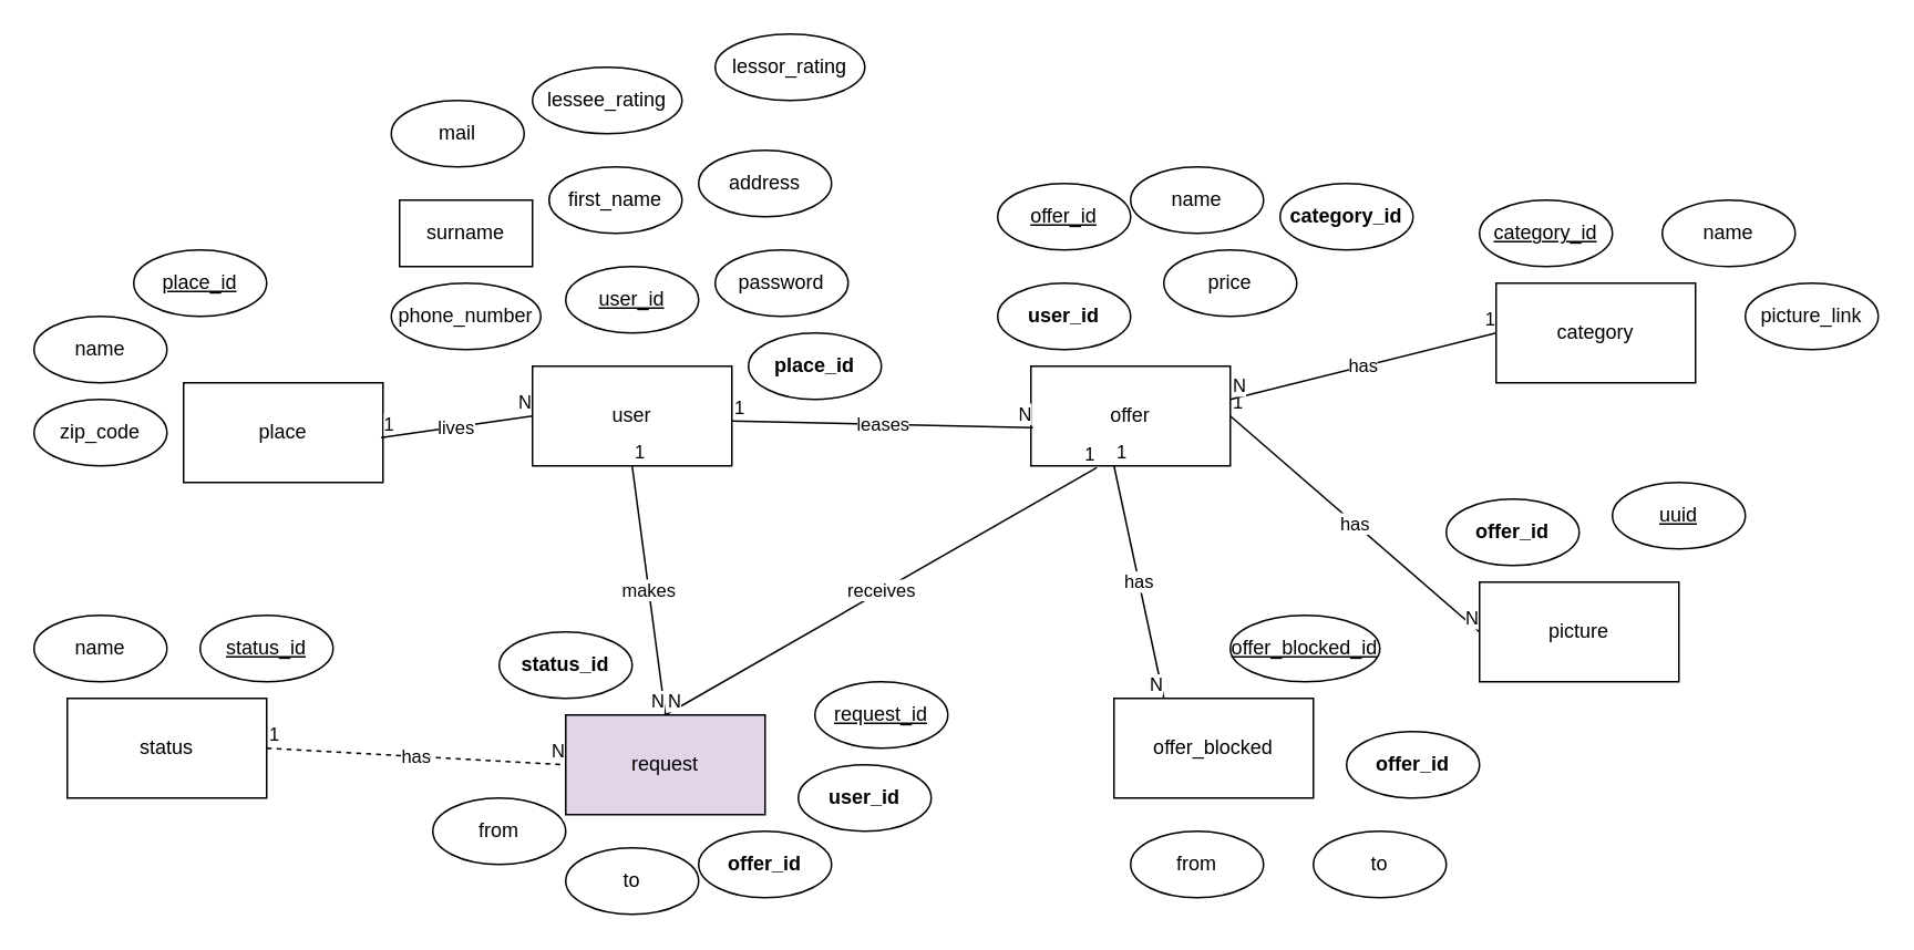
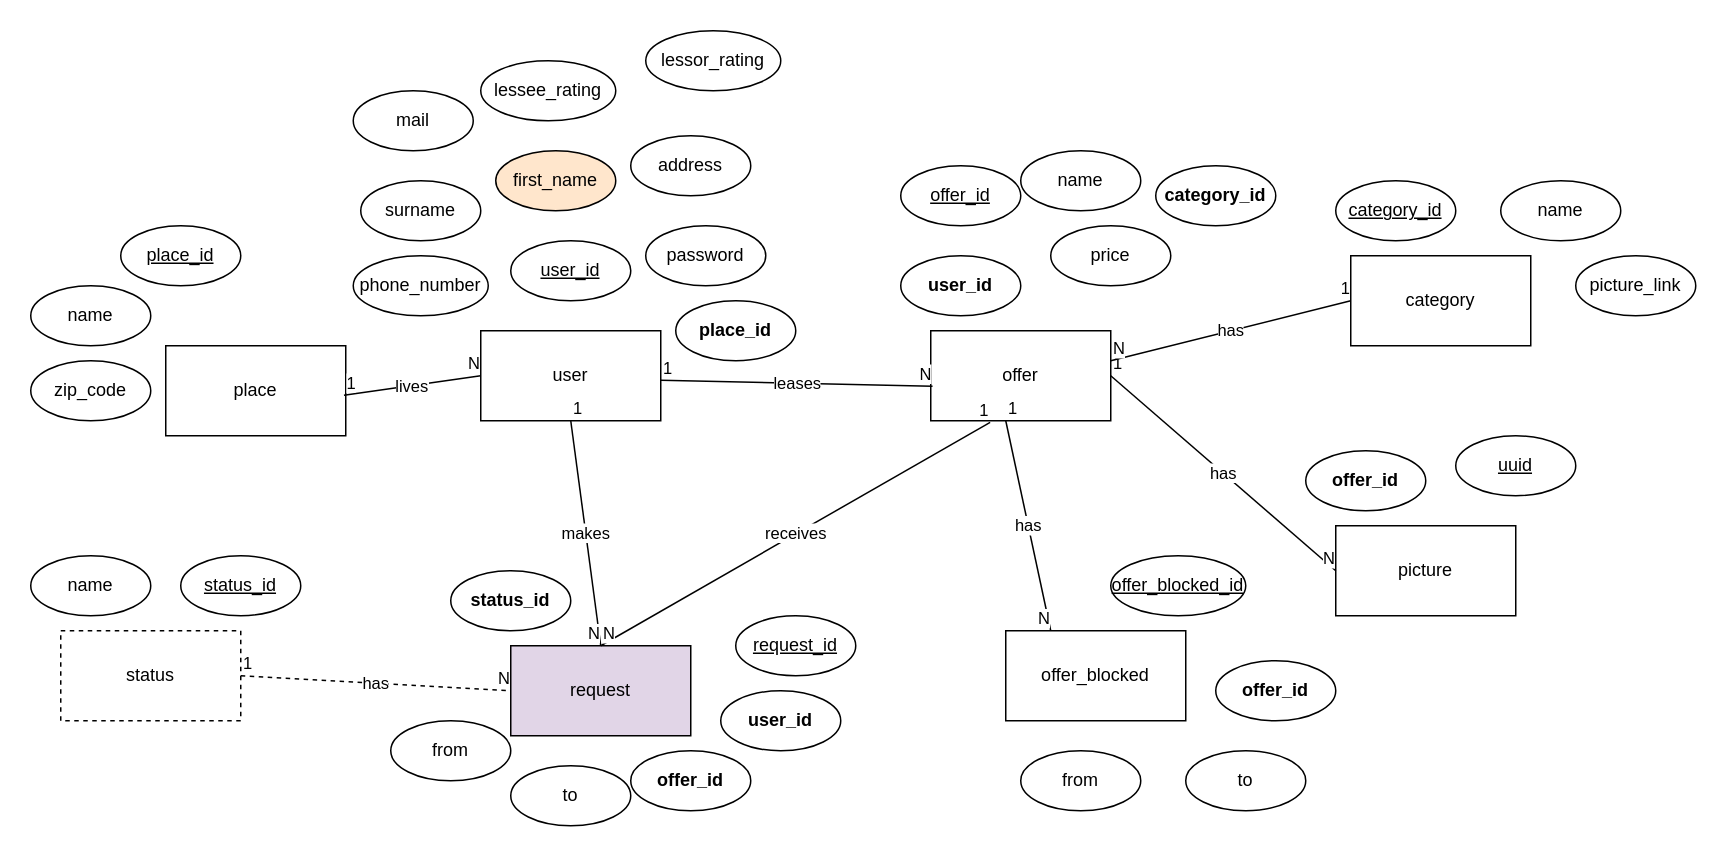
  <mxCell id="0" />
  <mxCell id="1" parent="0" />
  <mxCell id="2" value="request" style="rounded=0;whiteSpace=wrap;html=1;fillColor=#e1d5e7;" vertex="1" parent="1"><mxGeometry x="340" y="430" width="120" height="60" as="geometry" /></mxCell>
- <mxCell id="3" value="surname" style="whiteSpace=wrap;html=1;rounded=0;" vertex="1" parent="1"><mxGeometry x="240" y="120" width="80" height="40" as="geometry" /></mxCell>
- <mxCell id="4" value="first_name" style="ellipse;whiteSpace=wrap;html=1;" vertex="1" parent="1"><mxGeometry x="330" y="100" width="80" height="40" as="geometry" /></mxCell>
+ <mxCell id="3" value="surname" style="ellipse;whiteSpace=wrap;html=1;" vertex="1" parent="1"><mxGeometry x="240" y="120" width="80" height="40" as="geometry" /></mxCell>
+ <mxCell id="4" value="first_name" style="ellipse;whiteSpace=wrap;html=1;fillColor=#ffe6cc;" vertex="1" parent="1"><mxGeometry x="330" y="100" width="80" height="40" as="geometry" /></mxCell>
  <mxCell id="5" value="password&lt;span style=&quot;color: rgba(0 , 0 , 0 , 0) ; font-family: monospace ; font-size: 0px&quot;&gt;%3CmxGraphModel%3E%3Croot%3E%3CmxCell%20id%3D%220%22%2F%3E%3CmxCell%20id%3D%221%22%20parent%3D%220%22%2F%3E%3CmxCell%20id%3D%222%22%20value%3D%22Name%22%20style%3D%22ellipse%3BwhiteSpace%3Dwrap%3Bhtml%3D1%3B%22%20vertex%3D%221%22%20parent%3D%221%22%3E%3CmxGeometry%20x%3D%2230%22%20y%3D%2260%22%20width%3D%2280%22%20height%3D%2240%22%20as%3D%22geometry%22%2F%3E%3C%2FmxCell%3E%3C%2Froot%3E%3C%2FmxGraphModel%3E&lt;/span&gt;&lt;span style=&quot;color: rgba(0 , 0 , 0 , 0) ; font-family: monospace ; font-size: 0px&quot;&gt;%3CmxGraphModel%3E%3Croot%3E%3CmxCell%20id%3D%220%22%2F%3E%3CmxCell%20id%3D%221%22%20parent%3D%220%22%2F%3E%3CmxCell%20id%3D%222%22%20value%3D%22Name%22%20style%3D%22ellipse%3BwhiteSpace%3Dwrap%3Bhtml%3D1%3B%22%20vertex%3D%221%22%20parent%3D%221%22%3E%3CmxGeometry%20x%3D%2230%22%20y%3D%2260%22%20width%3D%2280%22%20height%3D%2240%22%20as%3D%22geometry%22%2F%3E%3C%2FmxCell%3E%3C%2Froot%3E%3C%2FmxGraphModel%3E&lt;/span&gt;" style="ellipse;whiteSpace=wrap;html=1;" vertex="1" parent="1"><mxGeometry x="430" y="150" width="80" height="40" as="geometry" /></mxCell>
  <mxCell id="6" value="&lt;u&gt;user_id&lt;/u&gt;" style="ellipse;whiteSpace=wrap;html=1;" vertex="1" parent="1"><mxGeometry x="340" y="160" width="80" height="40" as="geometry" /></mxCell>
  <mxCell id="7" value="phone_number" style="ellipse;whiteSpace=wrap;html=1;" vertex="1" parent="1"><mxGeometry x="235" y="170" width="90" height="40" as="geometry" /></mxCell>
  <mxCell id="8" value="offer" style="rounded=0;whiteSpace=wrap;html=1;" vertex="1" parent="1"><mxGeometry x="620" y="220" width="120" height="60" as="geometry" /></mxCell>
  <mxCell id="9" value="user" style="rounded=0;whiteSpace=wrap;html=1;" vertex="1" parent="1"><mxGeometry x="320" y="220" width="120" height="60" as="geometry" /></mxCell>
  <mxCell id="10" value="&lt;u&gt;offer_id&lt;/u&gt;" style="ellipse;whiteSpace=wrap;html=1;" vertex="1" parent="1"><mxGeometry x="600" y="110" width="80" height="40" as="geometry" /></mxCell>
  <mxCell id="11" style="edgeStyle=orthogonalEdgeStyle;rounded=0;orthogonalLoop=1;jettySize=auto;html=1;exitX=1;exitY=1;exitDx=0;exitDy=0;entryX=1;entryY=1;entryDx=0;entryDy=0;" edge="1" parent="1" source="12" target="12"><mxGeometry relative="1" as="geometry" /></mxCell>
  <mxCell id="12" value="price" style="ellipse;whiteSpace=wrap;html=1;" vertex="1" parent="1"><mxGeometry x="700" y="150" width="80" height="40" as="geometry" /></mxCell>
  <mxCell id="13" value="&lt;b&gt;user_id&lt;/b&gt;" style="ellipse;whiteSpace=wrap;html=1;" vertex="1" parent="1"><mxGeometry x="600" y="170" width="80" height="40" as="geometry" /></mxCell>
  <mxCell id="14" value="leases" style="endArrow=none;html=1;entryX=0.01;entryY=0.617;entryDx=0;entryDy=0;entryPerimeter=0;endFill=0;" edge="1" parent="1" target="8"><mxGeometry relative="1" as="geometry"><mxPoint x="440" y="253" as="sourcePoint" /><mxPoint x="600" y="260" as="targetPoint" /><Array as="points" /><mxPoint as="offset" /></mxGeometry></mxCell>
  <mxCell id="15" value="1" style="edgeLabel;resizable=0;html=1;align=left;verticalAlign=bottom;" connectable="0" vertex="1" parent="14"><mxGeometry x="-1" relative="1" as="geometry" /></mxCell>
  <mxCell id="16" value="N" style="edgeLabel;resizable=0;html=1;align=right;verticalAlign=bottom;" connectable="0" vertex="1" parent="14"><mxGeometry x="1" relative="1" as="geometry" /></mxCell>
  <mxCell id="17" value="picture" style="rounded=0;whiteSpace=wrap;html=1;" vertex="1" parent="1"><mxGeometry x="890" y="350" width="120" height="60" as="geometry" /></mxCell>
  <mxCell id="18" value="offer_blocked" style="rounded=0;whiteSpace=wrap;html=1;" vertex="1" parent="1"><mxGeometry x="670" y="420" width="120" height="60" as="geometry" /></mxCell>
  <mxCell id="19" value="name" style="ellipse;whiteSpace=wrap;html=1;" vertex="1" parent="1"><mxGeometry x="680" y="100" width="80" height="40" as="geometry" /></mxCell>
  <mxCell id="20" value="&lt;u&gt;uuid&lt;/u&gt;" style="ellipse;whiteSpace=wrap;html=1;" vertex="1" parent="1"><mxGeometry x="970" y="290" width="80" height="40" as="geometry" /></mxCell>
  <mxCell id="21" value="&lt;b&gt;offer_id&lt;/b&gt;" style="ellipse;whiteSpace=wrap;html=1;" vertex="1" parent="1"><mxGeometry x="870" y="300" width="80" height="40" as="geometry" /></mxCell>
  <mxCell id="22" value="has" style="endArrow=none;html=1;endFill=0;exitX=1;exitY=0.5;exitDx=0;exitDy=0;" edge="1" parent="1" source="8"><mxGeometry relative="1" as="geometry"><mxPoint x="708.8" y="370" as="sourcePoint" /><mxPoint x="890" y="380" as="targetPoint" /><Array as="points" /><mxPoint as="offset" /></mxGeometry></mxCell>
  <mxCell id="23" value="1" style="edgeLabel;resizable=0;html=1;align=left;verticalAlign=bottom;" connectable="0" vertex="1" parent="22"><mxGeometry x="-1" relative="1" as="geometry" /></mxCell>
  <mxCell id="24" value="N" style="edgeLabel;resizable=0;html=1;align=right;verticalAlign=bottom;" connectable="0" vertex="1" parent="22"><mxGeometry x="1" relative="1" as="geometry" /></mxCell>
  <mxCell id="25" value="from" style="ellipse;whiteSpace=wrap;html=1;" vertex="1" parent="1"><mxGeometry x="680" y="500" width="80" height="40" as="geometry" /></mxCell>
  <mxCell id="26" value="to" style="ellipse;whiteSpace=wrap;html=1;" vertex="1" parent="1"><mxGeometry x="790" y="500" width="80" height="40" as="geometry" /></mxCell>
  <mxCell id="27" value="&lt;u&gt;offer_blocked_id&lt;/u&gt;" style="ellipse;whiteSpace=wrap;html=1;" vertex="1" parent="1"><mxGeometry x="740" y="370" width="90" height="40" as="geometry" /></mxCell>
  <mxCell id="28" value="&lt;b&gt;offer_id&lt;/b&gt;" style="ellipse;whiteSpace=wrap;html=1;" vertex="1" parent="1"><mxGeometry x="810" y="440" width="80" height="40" as="geometry" /></mxCell>
  <mxCell id="29" value="has" style="endArrow=none;html=1;endFill=0;exitX=1;exitY=0.5;exitDx=0;exitDy=0;entryX=0.25;entryY=0;entryDx=0;entryDy=0;" edge="1" parent="1" target="18"><mxGeometry relative="1" as="geometry"><mxPoint x="670" y="280" as="sourcePoint" /><mxPoint x="820" y="410" as="targetPoint" /><Array as="points" /><mxPoint as="offset" /></mxGeometry></mxCell>
  <mxCell id="30" value="1" style="edgeLabel;resizable=0;html=1;align=left;verticalAlign=bottom;" connectable="0" vertex="1" parent="29"><mxGeometry x="-1" relative="1" as="geometry" /></mxCell>
  <mxCell id="31" value="N" style="edgeLabel;resizable=0;html=1;align=right;verticalAlign=bottom;" connectable="0" vertex="1" parent="29"><mxGeometry x="1" relative="1" as="geometry" /></mxCell>
  <mxCell id="32" value="to" style="ellipse;whiteSpace=wrap;html=1;" vertex="1" parent="1"><mxGeometry x="340" y="510" width="80" height="40" as="geometry" /></mxCell>
  <mxCell id="33" value="from" style="ellipse;whiteSpace=wrap;html=1;" vertex="1" parent="1"><mxGeometry x="260" y="480" width="80" height="40" as="geometry" /></mxCell>
  <mxCell id="34" value="&lt;b&gt;user_id&lt;/b&gt;" style="ellipse;whiteSpace=wrap;html=1;" vertex="1" parent="1"><mxGeometry x="480" y="460" width="80" height="40" as="geometry" /></mxCell>
  <mxCell id="35" value="&lt;u&gt;request_id&lt;/u&gt;" style="ellipse;whiteSpace=wrap;html=1;" vertex="1" parent="1"><mxGeometry x="490" y="410" width="80" height="40" as="geometry" /></mxCell>
  <mxCell id="36" value="&lt;b&gt;offer_id&lt;/b&gt;" style="ellipse;whiteSpace=wrap;html=1;" vertex="1" parent="1"><mxGeometry x="420" y="500" width="80" height="40" as="geometry" /></mxCell>
  <mxCell id="37" value="&lt;b&gt;place_id&lt;/b&gt;" style="ellipse;whiteSpace=wrap;html=1;" vertex="1" parent="1"><mxGeometry x="450" y="200" width="80" height="40" as="geometry" /></mxCell>
  <mxCell id="38" value="receives" style="endArrow=none;html=1;entryX=0.33;entryY=1.017;entryDx=0;entryDy=0;entryPerimeter=0;endFill=0;exitX=0.5;exitY=0;exitDx=0;exitDy=0;" edge="1" parent="1" source="2" target="8"><mxGeometry relative="1" as="geometry"><mxPoint x="440" y="385.98" as="sourcePoint" /><mxPoint x="621.2" y="390" as="targetPoint" /><Array as="points" /><mxPoint as="offset" /></mxGeometry></mxCell>
  <mxCell id="39" value="N" style="edgeLabel;resizable=0;html=1;align=left;verticalAlign=bottom;" connectable="0" vertex="1" parent="38"><mxGeometry x="-1" relative="1" as="geometry" /></mxCell>
  <mxCell id="40" value="1" style="edgeLabel;resizable=0;html=1;align=right;verticalAlign=bottom;" connectable="0" vertex="1" parent="38"><mxGeometry x="1" relative="1" as="geometry" /></mxCell>
  <mxCell id="41" value="makes" style="endArrow=none;html=1;entryX=0.5;entryY=0;entryDx=0;entryDy=0;endFill=0;exitX=0.5;exitY=1;exitDx=0;exitDy=0;" edge="1" parent="1" source="9" target="2"><mxGeometry relative="1" as="geometry"><mxPoint x="370" y="290" as="sourcePoint" /><mxPoint x="551.2" y="284.02" as="targetPoint" /><Array as="points" /><mxPoint as="offset" /></mxGeometry></mxCell>
  <mxCell id="42" value="1" style="edgeLabel;resizable=0;html=1;align=left;verticalAlign=bottom;" connectable="0" vertex="1" parent="41"><mxGeometry x="-1" relative="1" as="geometry" /></mxCell>
  <mxCell id="43" value="N" style="edgeLabel;resizable=0;html=1;align=right;verticalAlign=bottom;" connectable="0" vertex="1" parent="41"><mxGeometry x="1" relative="1" as="geometry" /></mxCell>
  <mxCell id="44" value="place" style="rounded=0;whiteSpace=wrap;html=1;" vertex="1" parent="1"><mxGeometry x="110" y="230" width="120" height="60" as="geometry" /></mxCell>
  <mxCell id="45" value="&lt;b&gt;status_id&lt;/b&gt;" style="ellipse;whiteSpace=wrap;html=1;" vertex="1" parent="1"><mxGeometry x="300" y="380" width="80" height="40" as="geometry" /></mxCell>
  <mxCell id="46" value="address" style="ellipse;whiteSpace=wrap;html=1;" vertex="1" parent="1"><mxGeometry x="420" y="90" width="80" height="40" as="geometry" /></mxCell>
  <mxCell id="47" value="zip_code" style="ellipse;whiteSpace=wrap;html=1;" vertex="1" parent="1"><mxGeometry x="20" y="240" width="80" height="40" as="geometry" /></mxCell>
  <mxCell id="48" value="name" style="ellipse;whiteSpace=wrap;html=1;" vertex="1" parent="1"><mxGeometry x="20" y="190" width="80" height="40" as="geometry" /></mxCell>
  <mxCell id="49" value="&lt;u&gt;place_id&lt;/u&gt;" style="ellipse;whiteSpace=wrap;html=1;" vertex="1" parent="1"><mxGeometry x="80" y="150" width="80" height="40" as="geometry" /></mxCell>
  <mxCell id="50" value="lives" style="endArrow=none;html=1;entryX=0;entryY=0.5;entryDx=0;entryDy=0;endFill=0;" edge="1" parent="1" target="9"><mxGeometry relative="1" as="geometry"><mxPoint x="228.8" y="263" as="sourcePoint" /><mxPoint x="410" y="267.02" as="targetPoint" /><Array as="points" /><mxPoint as="offset" /></mxGeometry></mxCell>
  <mxCell id="51" value="1" style="edgeLabel;resizable=0;html=1;align=left;verticalAlign=bottom;" connectable="0" vertex="1" parent="50"><mxGeometry x="-1" relative="1" as="geometry" /></mxCell>
  <mxCell id="52" value="N" style="edgeLabel;resizable=0;html=1;align=right;verticalAlign=bottom;" connectable="0" vertex="1" parent="50"><mxGeometry x="1" relative="1" as="geometry" /></mxCell>
  <mxCell id="53" value="category" style="rounded=0;whiteSpace=wrap;html=1;" vertex="1" parent="1"><mxGeometry x="900" y="170" width="120" height="60" as="geometry" /></mxCell>
  <mxCell id="54" value="&lt;b&gt;category_id&lt;/b&gt;" style="ellipse;whiteSpace=wrap;html=1;" vertex="1" parent="1"><mxGeometry x="770" y="110" width="80" height="40" as="geometry" /></mxCell>
  <mxCell id="55" value="name" style="ellipse;whiteSpace=wrap;html=1;" vertex="1" parent="1"><mxGeometry x="1000" y="120" width="80" height="40" as="geometry" /></mxCell>
  <mxCell id="56" value="picture_link" style="ellipse;whiteSpace=wrap;html=1;" vertex="1" parent="1"><mxGeometry x="1050" y="170" width="80" height="40" as="geometry" /></mxCell>
  <mxCell id="57" value="has" style="endArrow=none;html=1;entryX=0;entryY=0.5;entryDx=0;entryDy=0;endFill=0;" edge="1" parent="1" target="53"><mxGeometry relative="1" as="geometry"><mxPoint x="740" y="240" as="sourcePoint" /><mxPoint x="921.2" y="244.02" as="targetPoint" /><Array as="points" /><mxPoint as="offset" /></mxGeometry></mxCell>
  <mxCell id="58" value="N" style="edgeLabel;resizable=0;html=1;align=left;verticalAlign=bottom;" connectable="0" vertex="1" parent="57"><mxGeometry x="-1" relative="1" as="geometry" /></mxCell>
  <mxCell id="59" value="1" style="edgeLabel;resizable=0;html=1;align=right;verticalAlign=bottom;" connectable="0" vertex="1" parent="57"><mxGeometry x="1" relative="1" as="geometry" /></mxCell>
  <mxCell id="60" value="&lt;u&gt;category_id&lt;/u&gt;" style="ellipse;whiteSpace=wrap;html=1;" vertex="1" parent="1"><mxGeometry x="890" y="120" width="80" height="40" as="geometry" /></mxCell>
  <mxCell id="61" value="mail" style="ellipse;whiteSpace=wrap;html=1;" vertex="1" parent="1"><mxGeometry x="235" y="60" width="80" height="40" as="geometry" /></mxCell>
- <mxCell id="62" value="status" style="rounded=0;whiteSpace=wrap;html=1;" vertex="1" parent="1"><mxGeometry x="40" y="420" width="120" height="60" as="geometry" /></mxCell>
+ <mxCell id="62" value="status" style="rounded=0;whiteSpace=wrap;html=1;dashed=1;" vertex="1" parent="1"><mxGeometry x="40" y="420" width="120" height="60" as="geometry" /></mxCell>
  <mxCell id="63" value="name" style="ellipse;whiteSpace=wrap;html=1;" vertex="1" parent="1"><mxGeometry x="20" y="370" width="80" height="40" as="geometry" /></mxCell>
  <mxCell id="64" value="&lt;u&gt;status_id&lt;/u&gt;" style="ellipse;whiteSpace=wrap;html=1;" vertex="1" parent="1"><mxGeometry x="120" y="370" width="80" height="40" as="geometry" /></mxCell>
  <mxCell id="65" value="lessee_rating" style="ellipse;whiteSpace=wrap;html=1;" vertex="1" parent="1"><mxGeometry x="320" y="40" width="90" height="40" as="geometry" /></mxCell>
  <mxCell id="66" value="lessor_rating" style="ellipse;whiteSpace=wrap;html=1;" vertex="1" parent="1"><mxGeometry x="430" y="20" width="90" height="40" as="geometry" /></mxCell>
  <mxCell id="67" value="has" style="endArrow=none;html=1;endFill=0;exitX=1;exitY=0.5;exitDx=0;exitDy=0;entryX=0;entryY=0.5;entryDx=0;entryDy=0;dashed=1;" edge="1" parent="1" source="62" target="2"><mxGeometry relative="1" as="geometry"><mxPoint x="170" y="400" as="sourcePoint" /><mxPoint x="200" y="540" as="targetPoint" /><Array as="points" /><mxPoint as="offset" /></mxGeometry></mxCell>
  <mxCell id="68" value="1" style="edgeLabel;resizable=0;html=1;align=left;verticalAlign=bottom;" connectable="0" vertex="1" parent="67"><mxGeometry x="-1" relative="1" as="geometry" /></mxCell>
  <mxCell id="69" value="N" style="edgeLabel;resizable=0;html=1;align=right;verticalAlign=bottom;" connectable="0" vertex="1" parent="67"><mxGeometry x="1" relative="1" as="geometry" /></mxCell>
